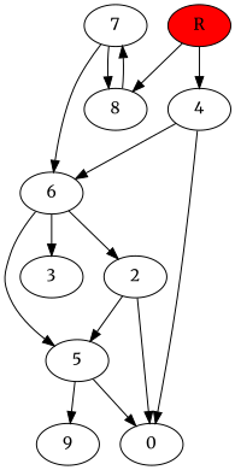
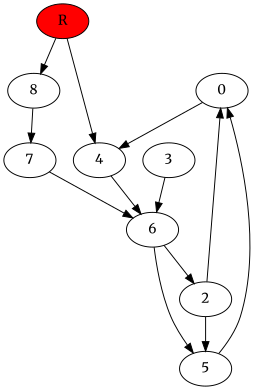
  digraph {
    fontname=Merriweather
    node [fontname=Merriweather]
    edge [fontname=Merriweather]
    n1 [label=0]
    4
    6
    2
    5
    3
-   9
    7
    8
    R [fillcolor="#ff0000" style=filled]
-   4 -> n1
+   n1 -> 4
    4 -> 6
    6 -> 2
    6 -> 5
-   6 -> 3
+   3 -> 6
    2 -> n1
    2 -> 5
    5 -> n1
-   5 -> 9
    7 -> 6
-   7 -> 8
    8 -> 7
    R -> 4
    R -> 8
  }
